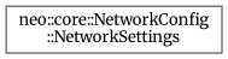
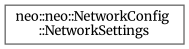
  digraph {
    rankdir=LR
    fontname=Merriweather
-   n1 [color=grey40 fillcolor=white fontname=Merriweather fontsize=10 height=0.2 label="neo::core::NetworkConfig\l::NetworkSettings" shape=box style=filled width=0.4]
+   n1 [color=grey40 fillcolor=white fontname=Merriweather fontsize=10 height=0.2 label="neo::neo::NetworkConfig\l::NetworkSettings" shape=box style=filled width=0.4]
  }
